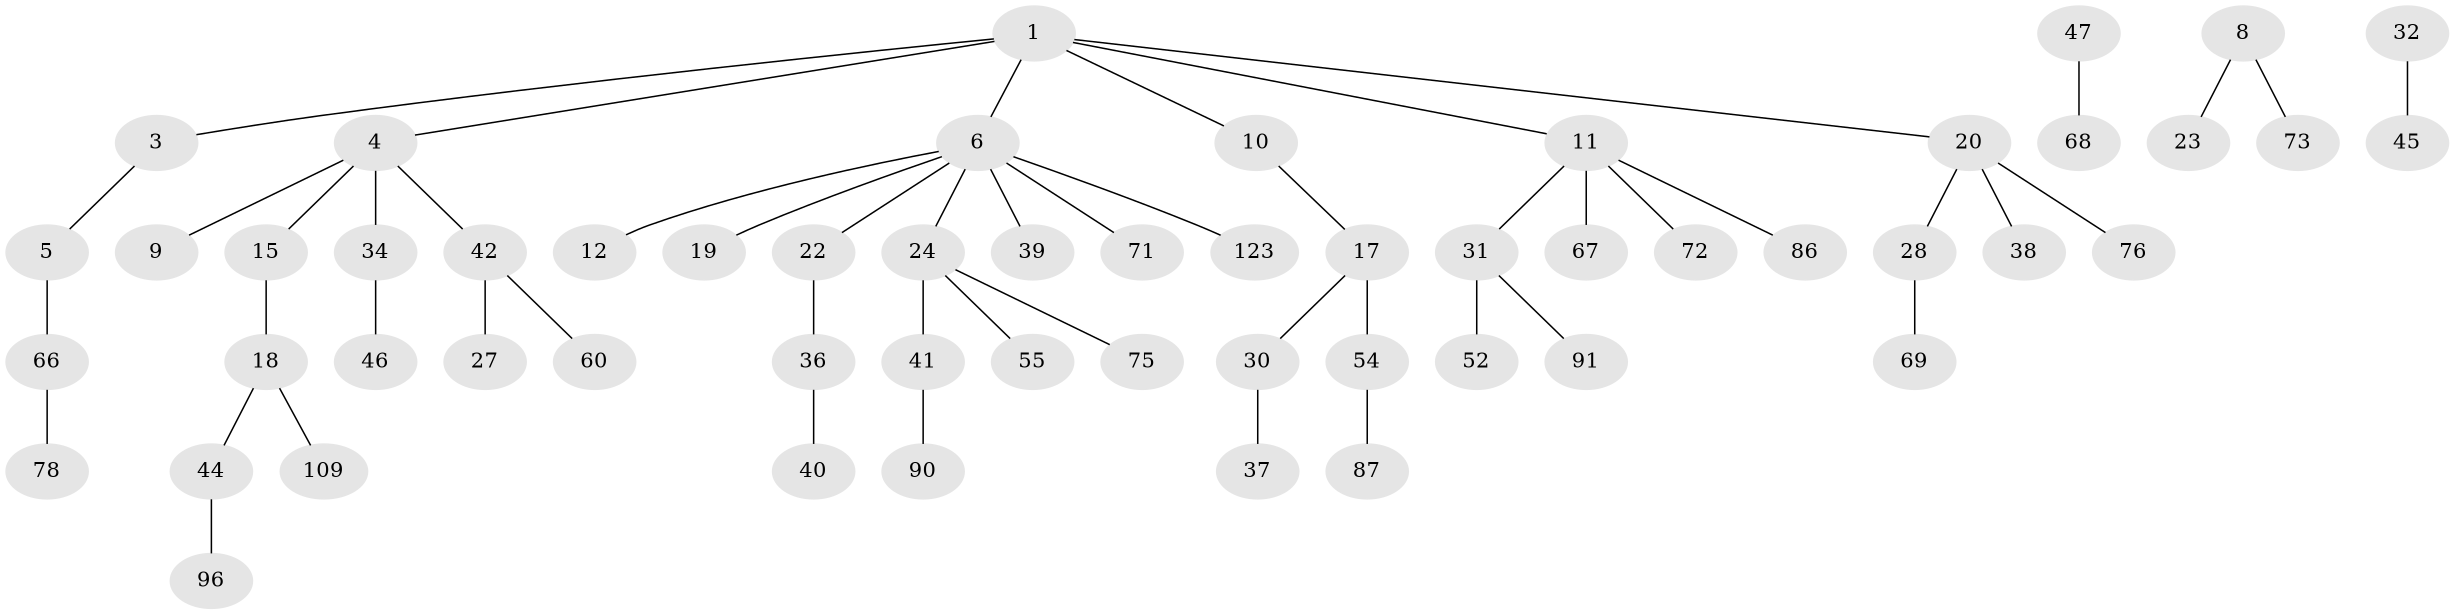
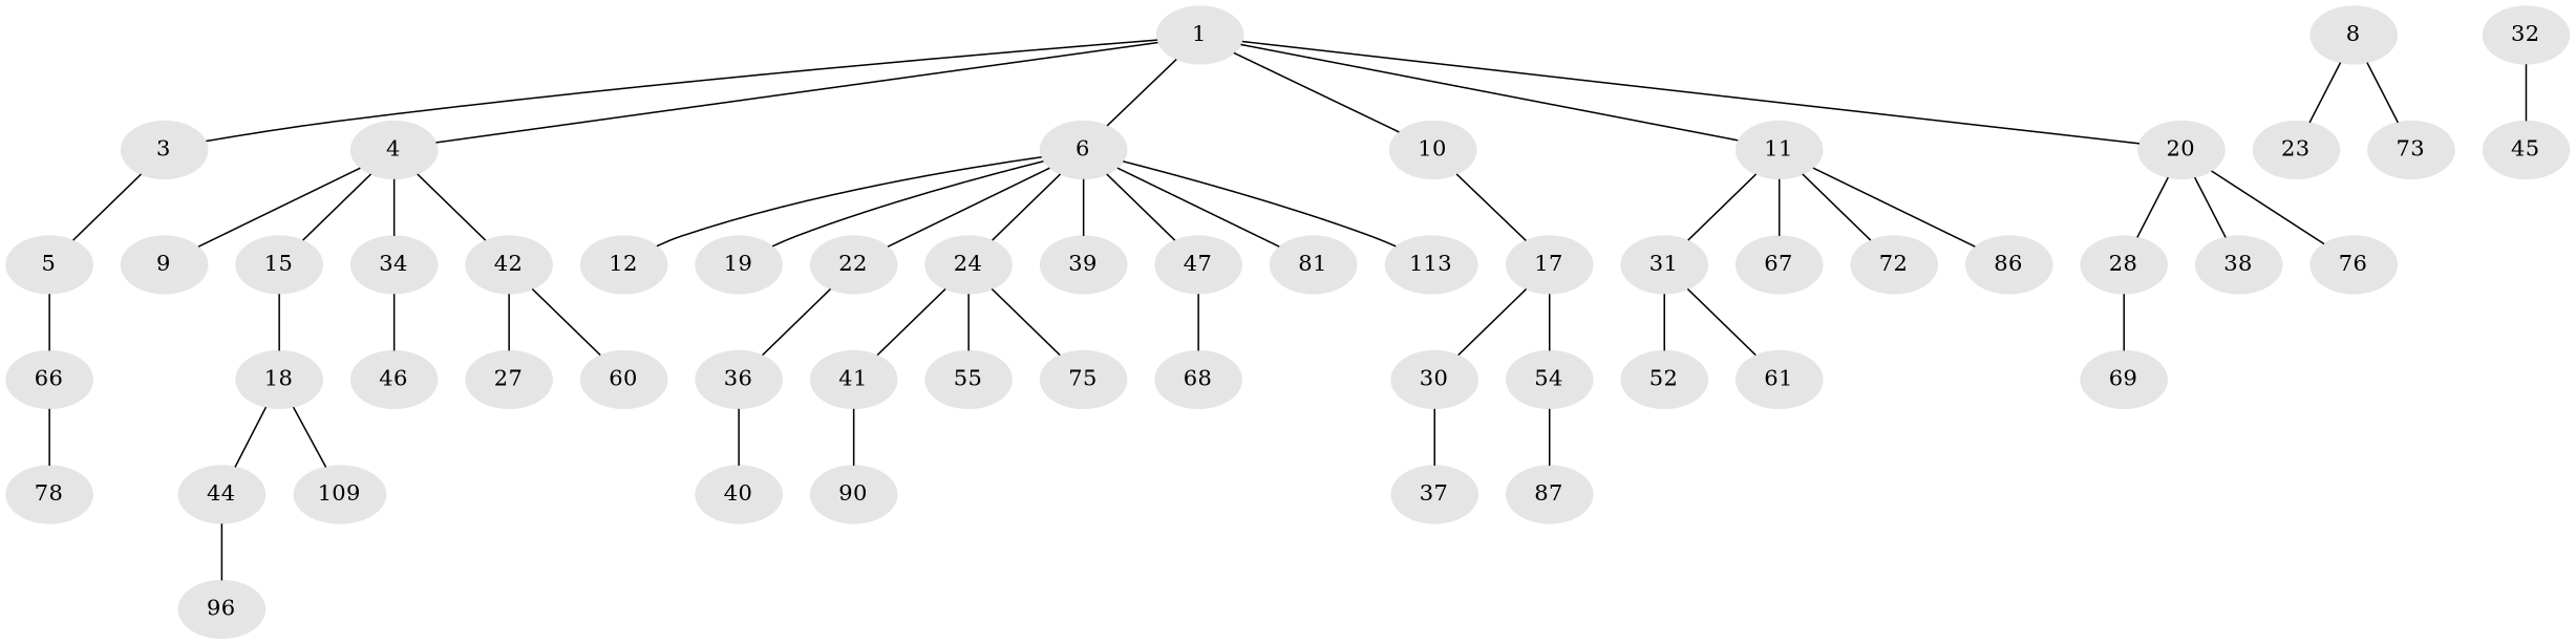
  graph {
    node [color=gray90 style=filled]
    1 [super="+2"]
    3 [super="+84+48"]
    4 [super="+21+101+7"]
    6 [super="+13"]
    10 [super="+104"]
    11 [super="+57"]
    20 [super="+94+85+29"]
    5
    9
    15
    34
    42
    12 [super="+100+103+79"]
    19 [super="+33+56+59"]
    22 [super="+95"]
    24 [super="+51"]
    39
    47 [super="+50"]
-   81 [label=71]
-   113 [label=123]
+   81
+   113
    8 [super="+16+14"]
    23 [super="+64"]
    73
    17
    31 [super="+49+97+70"]
    67
    72 [super="+111+82+115"]
    86
    28
    38
    76 [super="+77"]
    66
    18
    46
    27
    60
    45 [super="+114"]
    32
    78
    36
    41
    55
    75
    68
    30
    54 [super="+65"]
    52
-   61 [super="+116" label=91]
+   61 [super="+116"]
    44 [super="+74"]
    109
    37
    87
    96
    69
    40
    90 [super="+106+99"]
    1 -- 3
    1 -- 4
    1 -- 6
    1 -- 10
    1 -- 11
    1 -- 20
    3 -- 5
    4 -- 9
    4 -- 15
    4 -- 34
    4 -- 42
    6 -- 12
    6 -- 19
    6 -- 22
    6 -- 24
    6 -- 39
+   6 -- 47
    6 -- 81
    6 -- 113
    10 -- 17
    11 -- 31
    11 -- 67
    11 -- 72
    11 -- 86
    20 -- 28
    20 -- 38
    20 -- 76
    5 -- 66
    15 -- 18
    34 -- 46
    42 -- 27
    42 -- 60
    22 -- 36
    24 -- 41
    24 -- 55
    24 -- 75
    47 -- 68
    8 -- 23
    8 -- 73
    17 -- 30
    17 -- 54
    31 -- 52
    31 -- 61
    28 -- 69
    66 -- 78
    18 -- 44
    18 -- 109
    32 -- 45
    36 -- 40
    41 -- 90
    30 -- 37
    54 -- 87
    44 -- 96
  }
